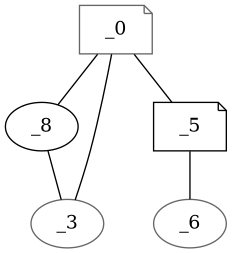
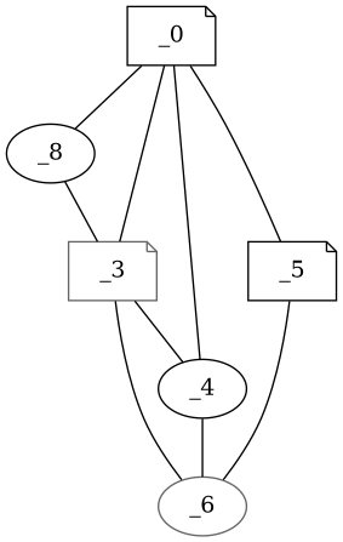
  graph {
    node [color=gray40 shape=ellipse]
    edge [valence=1]
-   _0 [shape=note x=56 y=7]
+   _0 [color=black shape=note x=56 y=7]
    n2 [color=black label=_8 x=64 y=2]
-   _3 [x=73 y=12]
+   _3 [shape=note x=73 y=12]
+   _4 [color=black x=77 y=52]
    _5 [color=black shape=note x=80 y=70]
    _6 [x=82 y=62]
    _0 -- n2
    _0 -- _3 [valence=2]
+   _0 -- _4 [valence=2]
    _0 -- _5
    n2 -- _3
+   _3 -- _4 [valence=2]
+   _3 -- _6
+   _4 -- _6 [valence=2]
    _5 -- _6
  }
